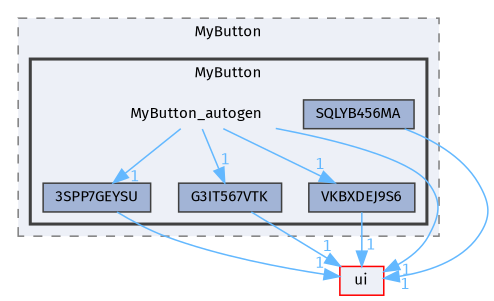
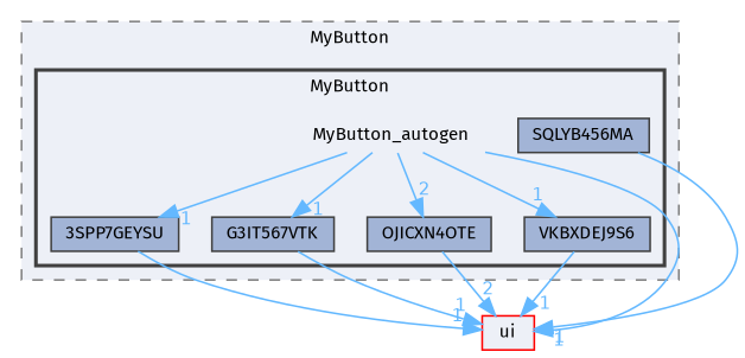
  digraph {
    compound=true
    fontname="Fira Sans"
    node [fontname="Fira Sans" fontsize=10 shape=box color=grey25 fillcolor="#a2b4d6" style=filled]
    edge [color=steelblue1 fontcolor=steelblue1 fontname="Fira Sans" fontsize=10 headlabel=1 labeldistance=1.5 labelfontname=Helvetica labelfontsize=10]
    n1 [height=0.2 label=MyButton_autogen shape=plaintext width=0.4 color="" fillcolor="" style=""]
    n2 [height=0.2 label="3SPP7GEYSU" width=0.4]
    n3 [height=0.2 label=G3IT567VTK width=0.4]
+   n4 [height=0.2 label=OJICXN4OTE width=0.4]
    n5 [height=0.2 label=SQLYB456MA width=0.4]
    n6 [height=0.2 label=VKBXDEJ9S6 width=0.4]
    n7 [color=red fillcolor="#edf0f7" height=0.2 label=ui width=0.4]
    subgraph cluster_1 {
      bgcolor="#edf0f7"
      fontsize=10
      label=MyButton
      pencolor=grey50
      style="filled,dashed"
      subgraph cluster_2 {
        bgcolor="#edf0f7"
        fontsize=10
        label=MyButton
        pencolor=grey25
        style="filled,bold"
        n1
        n2
        n3
+       n4
        n5
        n6
      }
    }
    n1 -> n2
    n1 -> n3
+   n1 -> n4 [headlabel=2]
    n1 -> n6
    n1 -> n7
    n2 -> n7
    n3 -> n7
+   n4 -> n7 [headlabel=2]
    n5 -> n7
    n6 -> n7
  }
